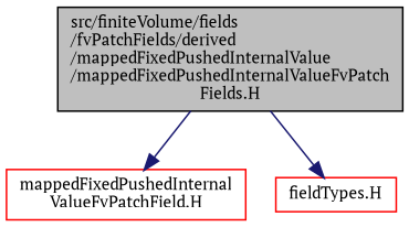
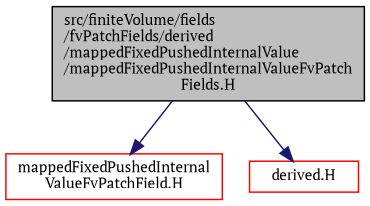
  digraph {
    fontname="PT Serif"
    node [color=red fontname="PT Serif" fontsize=10 shape=record]
    edge [color=midnightblue fontname="PT Serif" fontsize=10 labelfontname=Helvetica labelfontsize=10 style=solid]
    n1 [color=black fillcolor=grey75 fontcolor=black height=0.2 label="src/finiteVolume/fields\l/fvPatchFields/derived\l/mappedFixedPushedInternalValue\l/mappedFixedPushedInternalValueFvPatch\lFields.H" style=filled width=0.4]
    n2 [height=0.2 label="mappedFixedPushedInternal\lValueFvPatchField.H" width=0.4]
-   n3 [height=0.2 label="fieldTypes.H" width=0.4]
+   n3 [height=0.2 label="derived.H" width=0.4]
    n1 -> n2
    n1 -> n3
  }
